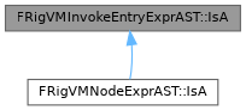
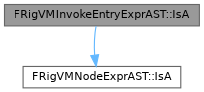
  digraph {
    rankdir=TB
    node [fontname=Helvetica fontsize=10 shape=box style=filled]
    n1 [color=gray40 fillcolor=grey60 fontcolor=black height=0.2 label="FRigVMInvokeEntryExprAST::IsA" width=0.4]
    n2 [color=grey40 fillcolor=white height=0.2 label="FRigVMNodeExprAST::IsA" width=0.4]
-   n2 -> n1 [color=steelblue1 fontname=Helvetica fontsize=10 labelfontname=Helvetica labelfontsize=10 style=solid]
+   n1 -> n2 [color=steelblue1 fontname=Helvetica fontsize=10 labelfontname=Helvetica labelfontsize=10 style=solid]
  }
